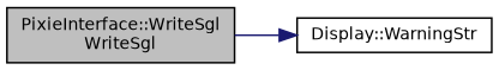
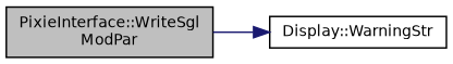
  digraph {
    rankdir=LR
    node [color=black fontname=Helvetica fontsize=10 shape=record style=filled]
-   n1 [fillcolor=grey75 fontcolor=black height=0.2 label="PixieInterface::WriteSgl\lWriteSgl" width=0.4]
+   n1 [fillcolor=grey75 fontcolor=black height=0.2 label="PixieInterface::WriteSgl\lModPar" width=0.4]
    n2 [fillcolor=white height=0.2 label="Display::WarningStr" width=0.4]
    n1 -> n2 [color=midnightblue fontname=Helvetica fontsize=10 labelfontname=Helvetica labelfontsize=10 style=solid]
  }
